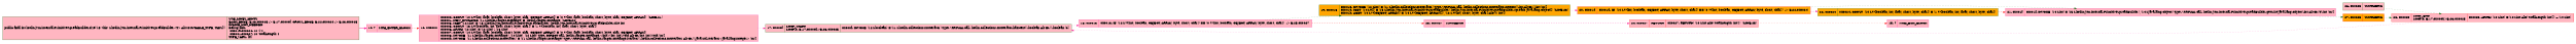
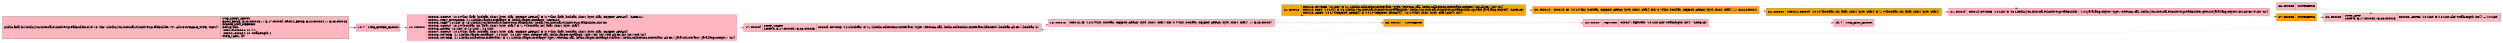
  digraph {
    rankdir=LR
    node [color=deeppink fillcolor=lightpink shape=record style=filled]
    edge [color=deeppink style=dotted]
    n1 [label="{14\:\ ?|MTH_ENTER_BLOCK\l}"]
    n2 [label="{16\:\ 0x0000|0x0000: CONST  (r0 I:??[int, float, boolean, short, byte, char, OBJECT, ARRAY]) = (0 ??[int, float, boolean, short, byte, char, OBJECT, ARRAY])  (LINE:21)\l0x0001: NEW_INSTANCE  (r1 I:kotlin.ranges.IntRange) =  kotlin.ranges.IntRange  (LINE:22)\l0x0003: IGET  (r2 I:int) = (r5 I:kotlin.jvm.internal.PrimitiveSpreadBuilder) kotlin.jvm.internal.PrimitiveSpreadBuilder.size int \l0x0005: CONST  (r3 I:??[boolean, int, float, short, byte, char]) = (1 ??[boolean, int, float, short, byte, char]) \l0x0006: ARITH  (r2 I:int) = (r2 I:int) \- (r3 I:int) \l0x0007: CONST  (r4 I:??[int, float, boolean, short, byte, char, OBJECT, ARRAY]) = (0 ??[int, float, boolean, short, byte, char, OBJECT, ARRAY]) \l0x0008: INVOKE  (r1 I:kotlin.ranges.IntRange), (r4 I:int), (r2 I:int) type: DIRECT call: kotlin.ranges.IntRange.\<init\>(int, int):void A[MD:(int, int):void (m)]\l0x000b: INVOKE  (r1 I:kotlin.collections.IntIterator) = (r1 I:kotlin.ranges.IntRange) type: VIRTUAL call: kotlin.ranges.IntRange.iterator():kotlin.collections.IntIterator A[MD:():java.util.Iterator\<java.lang.Integer\> (m)]\l}"]
    n3 [color=darkgreen label="{17\:\ 0x000f|LOOP_START\lLOOP:0: B:17:0x000f\-\>B:23:0x0025\l|0x000f: INVOKE  (r2 I:boolean) = (r1 I:kotlin.collections.IntIterator) type: VIRTUAL call: kotlin.collections.IntIterator.hasNext():boolean A[MD:():boolean (c)]\l}"]
    n4 [label="{18\:\ 0x0013|0x0013: IF  (r2 I:??[int, boolean, OBJECT, ARRAY, byte, short, char]) == (0 ??[int, boolean, OBJECT, ARRAY, byte, short, char])  \-\> B:25:0x0027 \l}"]
    n5 [color=darkgreen fillcolor=orange label="{19\:\ 0x0015|0x0015: INVOKE  (r2 I:int) = (r1 I:kotlin.collections.IntIterator) type: VIRTUAL call: kotlin.collections.IntIterator.nextInt():int A[MD:():int (m)]\l0x0019: IGET  (r4 I:T[]) = (r5 I:kotlin.jvm.internal.PrimitiveSpreadBuilder) kotlin.jvm.internal.PrimitiveSpreadBuilder.spreads java.lang.Object[]  (LINE:23)\l0x001b: AGET  (r4 I:??[OBJECT, ARRAY]) = (r4 I:??[OBJECT, ARRAY][]), (r2 I:??[int, short, byte, char] A[D('i' int)]) \l}"]
-   n6 [label="{25\:\ 0x0027|SYNTHETIC\l}"]
+   n6 [fillcolor=orange label="{25\:\ 0x0027|SYNTHETIC\l}"]
    n7 [fillcolor=orange label="{20\:\ 0x001d|0x001d: IF  (r4 I:??[int, boolean, OBJECT, ARRAY, byte, short, char]) == (0 ??[int, boolean, OBJECT, ARRAY, byte, short, char])  \-\> B:22:0x0024 \l}"]
    n8 [color=red label="{24\:\ 0x0027|RETURN\l|0x0027: RETURN  (r0 I:int A[D('totalLength' int)])  (LINE:25)\l}"]
    n9 [label="{21\:\ 0x001f|0x001f: INVOKE  (r4 I:int) = (r5 I:kotlin.jvm.internal.PrimitiveSpreadBuilder), (r4 I:java.lang.Object) type: VIRTUAL call: kotlin.jvm.internal.PrimitiveSpreadBuilder.getSize(java.lang.Object):int A[MD:(T):int (m)]\l}"]
    n10 [color=darkgreen fillcolor=orange label="{22\:\ 0x0024|0x0024: CONST  (r4 I:??[boolean, int, float, short, byte, char]) = (1 ??[boolean, int, float, short, byte, char]) \l}"]
    n11 [color=red fillcolor=orange label="{27\:\ 0x0025|SYNTHETIC\l}"]
    n12 [color=red label="{23\:\ 0x0025|LOOP_END\lLOOP:0: B:17:0x000f\-\>B:23:0x0025\l|0x0025: ARITH  (r0 I:int) = (r0 I:int A[D('totalLength' int)]) + (r4 I:int) \l}"]
    n13 [color=darkgreen label="{26\:\ 0x0025|SYNTHETIC\l}"]
    n14 [label="{15\:\ ?|MTH_EXIT_BLOCK\l}"]
    n15 [color=darkgreen label="{public final int kotlin.jvm.internal.PrimitiveSpreadBuilder.size((r5 'this' I:kotlin.jvm.internal.PrimitiveSpreadBuilder\<T\> A[IMMUTABLE_TYPE, THIS]))  | USE_LINES_HINTS\lBACK_EDGE: B:23:0x0025 \-\> B:17:0x000f, CROSS_EDGE: B:22:0x0024 \-\> B:23:0x0025\lINLINE_NOT_NEEDED\lDebug Info:\l  0x0019\-0x0026: r2 'i' I\l  0x0001\-0x0027: r0 'totalLength' I\lTYPE_VARS: [T]\l}"]
    n1 -> n2 [color=red style=dashed]
    n2 -> n3
    n3 -> n4
    n4 -> n5 [color=darkgreen]
    n4 -> n6 [color=red style=dashed]
    n5 -> n7
    n6 -> n8 [style=dashed]
    n7 -> n9 [color=darkgreen]
    n7 -> n10 [style=dashed]
    n8 -> n14 [color=red]
    n9 -> n11 [color=darkgreen]
    n10 -> n9 [color=red style=dashed]
-   n11 -> n12 [color=darkgreen]
+   n11 -> n12 [color=red]
    n12 -> n3
    n13 -> n12 [color=darkgreen]
    n15 -> n1 [style=bold]
  }
